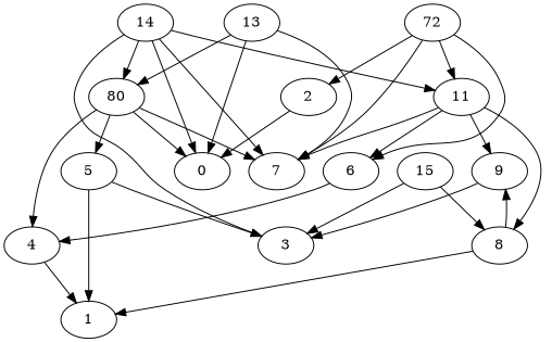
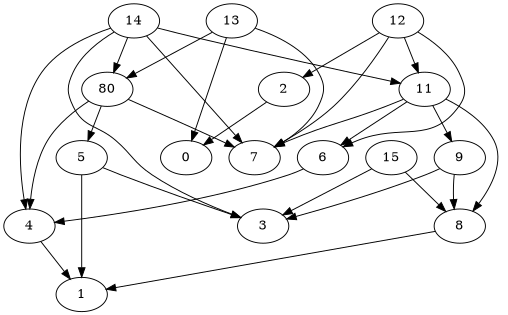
  digraph {
    "Duplicate states"=0
    GraphType=Random
    "Max states in OPEN"=0
    Modes="120000ms; topo-ordered tasks, ; Pruning: task equivalence, fixed order ready list, ; F-value: ; Optimisation: best schedule length (SL) optimisation on equal, "
    NumberOfTasks=16
    "Pruned using list schedule length"=3104
    "States removed from OPEN"=0
    TargetSystem="Homogeneous-2"
    "Time to schedule (ms)"=254
    "Total idle time"=40
    "Total schedule length"=73
    "Total sequential time"=94
    "Total states created"=12762
    node [Processor=0 "Start time"=0 Weight=5]
    edge [Weight=42]
    14 ["Finish time"=10 "Start time"=2 Weight=8]
    n2 ["Finish time"=20 "Start time"=10 Weight=10 label=80]
    11 ["Finish time"=35 "Start time"=30]
    3 ["Finish time"=44 "Start time"=40 Weight=4]
    7 ["Finish time"=56 "Start time"=46 Weight=10]
    0 ["Finish time"=61 Processor=1 "Start time"=58 Weight=3]
    5 ["Finish time"=30 "Start time"=20 Weight=10]
    4 ["Finish time"=70 "Start time"=63 Weight=7]
    6 ["Finish time"=63 "Start time"=56 Weight=7]
    9 ["Finish time"=40 "Start time"=35]
    8 ["Finish time"=46 "Start time"=44 Weight=2]
    1 ["Finish time"=73 "Start time"=70 Weight=3]
    2 ["Finish time"=58 Processor=1 "Start time"=53]
    13 ["Finish time"=2 Weight=2]
-   12 ["Finish time"=8 Processor=1 Weight=8 label=72]
+   12 ["Finish time"=8 Processor=1 Weight=8]
    15 ["Finish time"=13 Processor=1 "Start time"=8]
    14 -> n2
    14 -> 11 [Weight=23]
    14 -> 3 [Weight=32]
    14 -> 7 [Weight=9]
-   14 -> 0 [Weight=19]
+   14 -> 4 [Weight=19]
    n2 -> 7 [Weight=37]
-   n2 -> 0 [Weight=28]
    n2 -> 5 [Weight=19]
    n2 -> 4 [Weight=37]
    11 -> 7 [Weight=46]
    11 -> 6
    11 -> 9
    11 -> 8 [Weight=46]
    5 -> 3 [Weight=46]
    5 -> 1 [Weight=9]
    4 -> 1
    6 -> 4
    9 -> 3 [Weight=32]
-   8 -> 9 [Weight=9]
+   9 -> 8 [Weight=9]
    8 -> 1 [Weight=32]
    2 -> 0
    13 -> n2 [Weight=32]
    13 -> 7 [Weight=9]
    13 -> 0 [Weight=14]
    12 -> 11 [Weight=19]
    12 -> 7 [Weight=9]
    12 -> 6 [Weight=28]
    12 -> 2
    15 -> 3 [Weight=23]
    15 -> 8 [Weight=28]
  }
